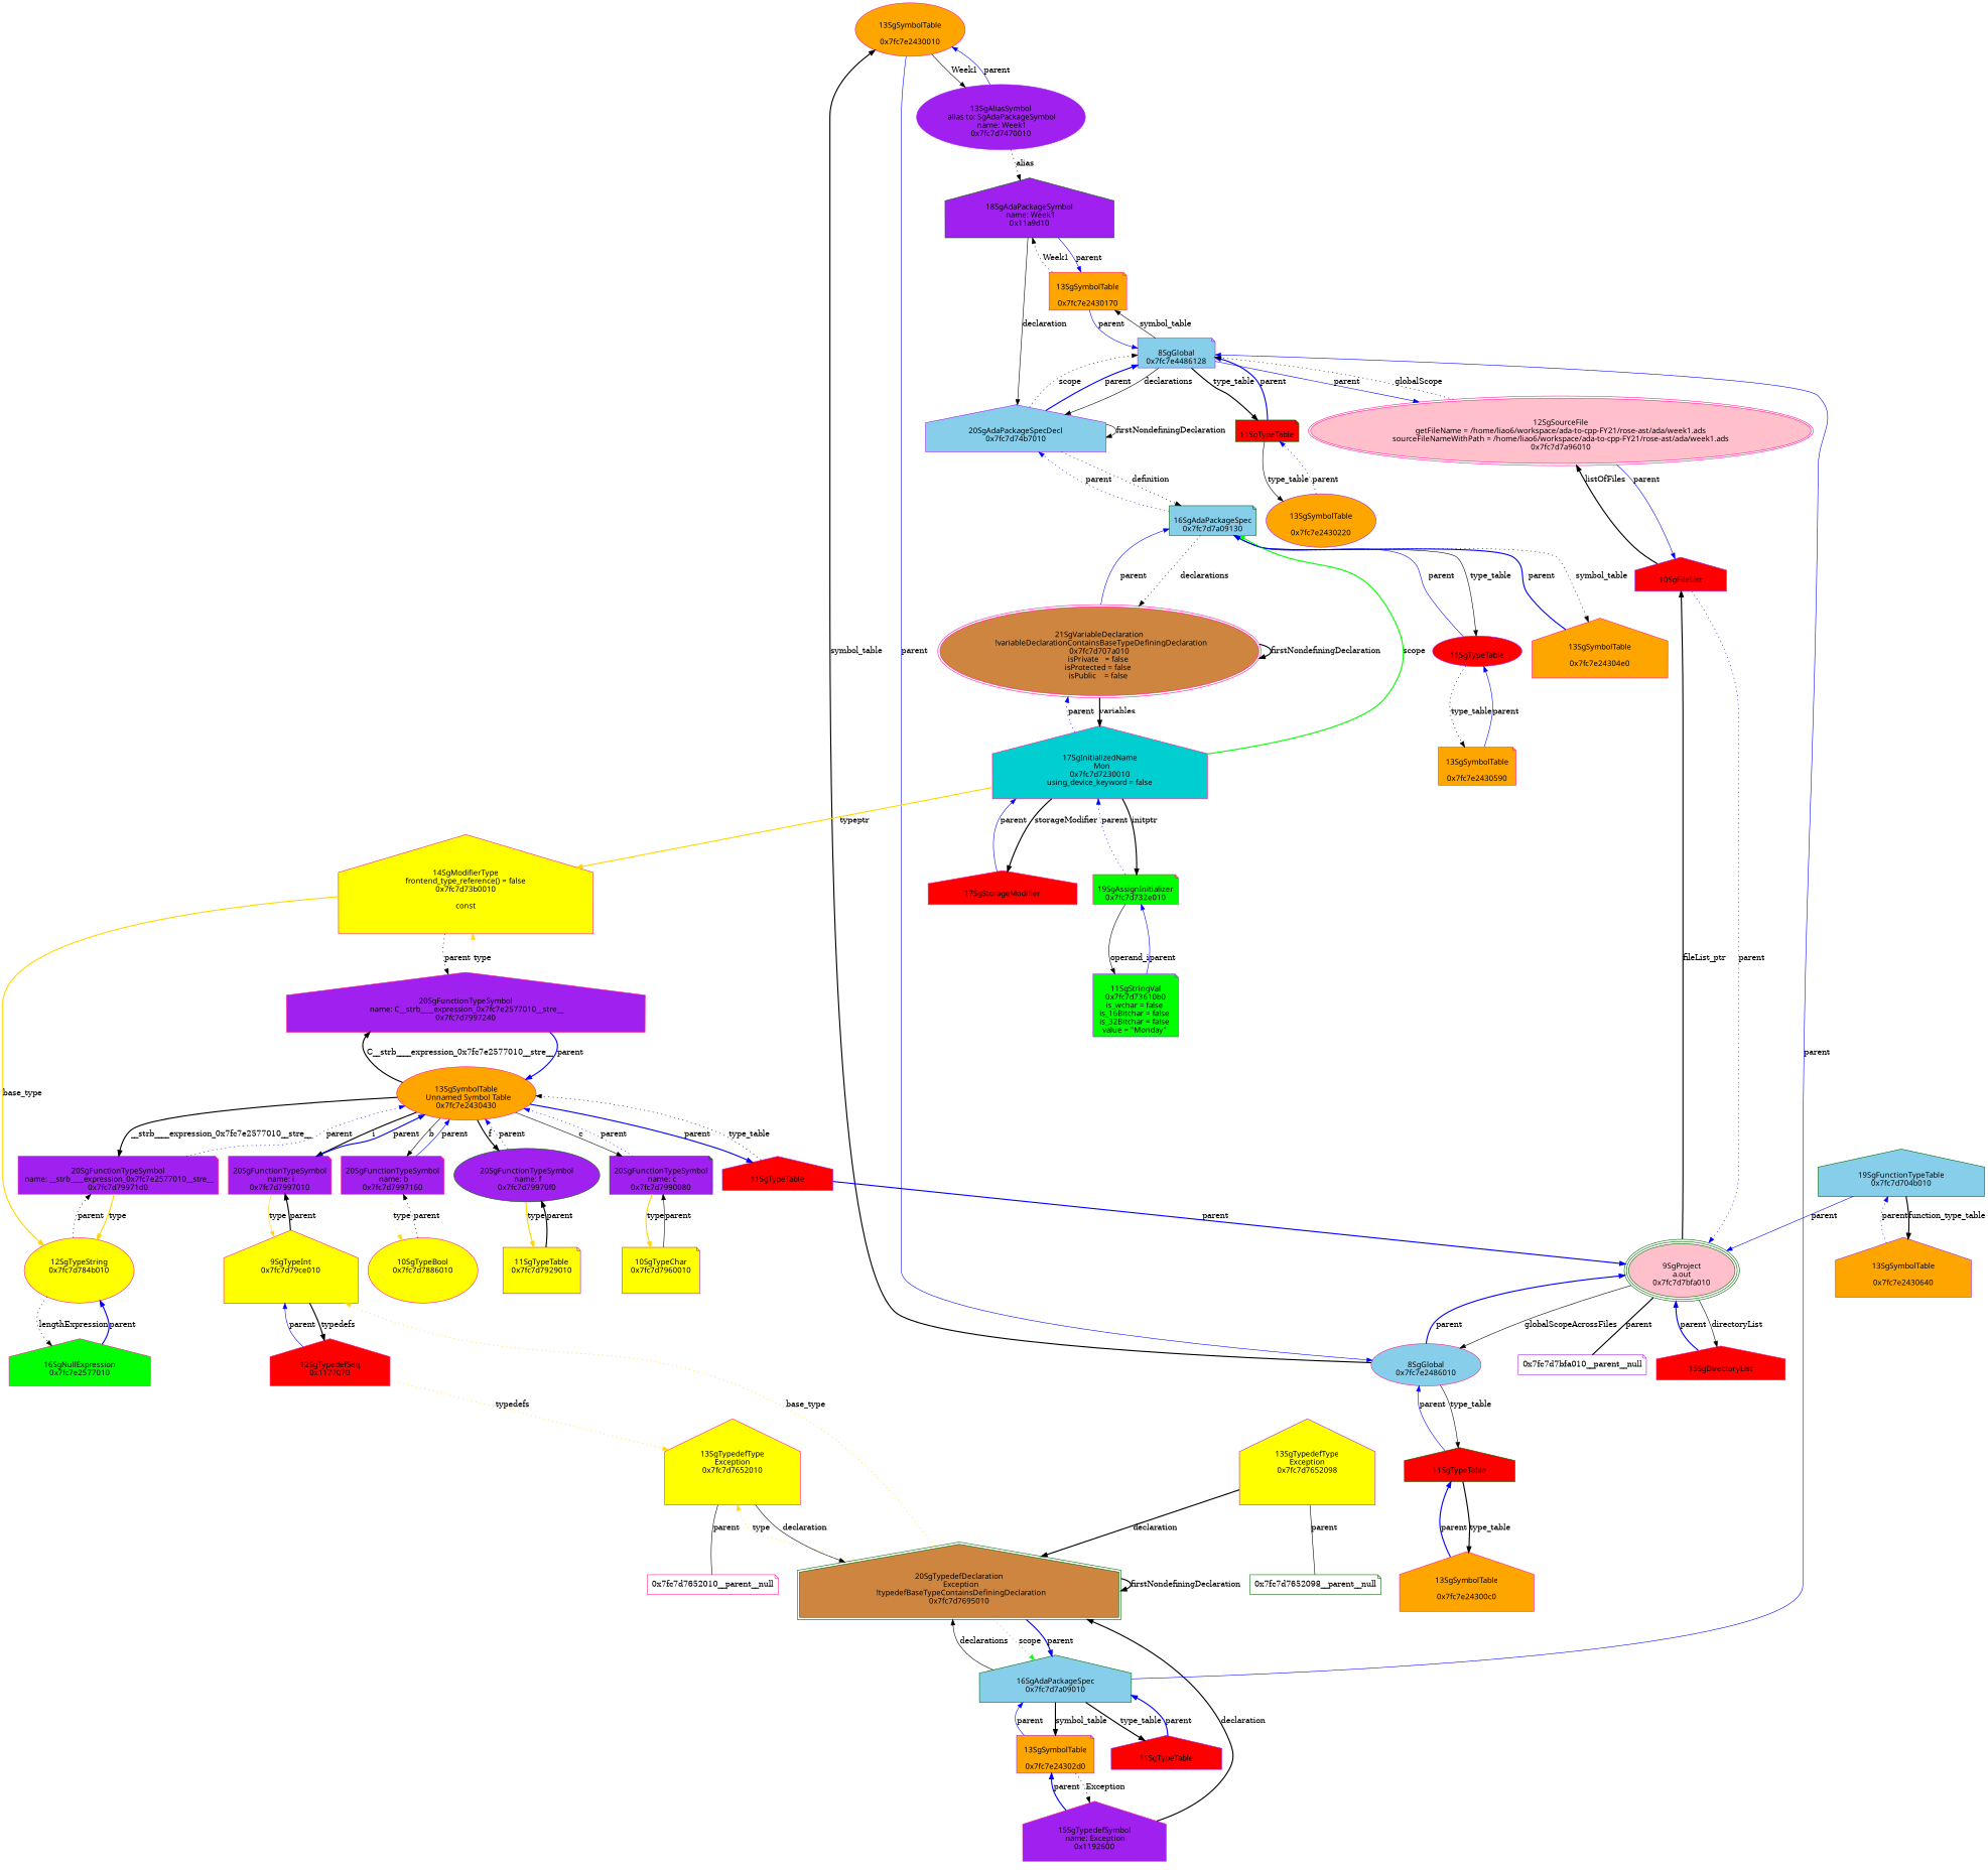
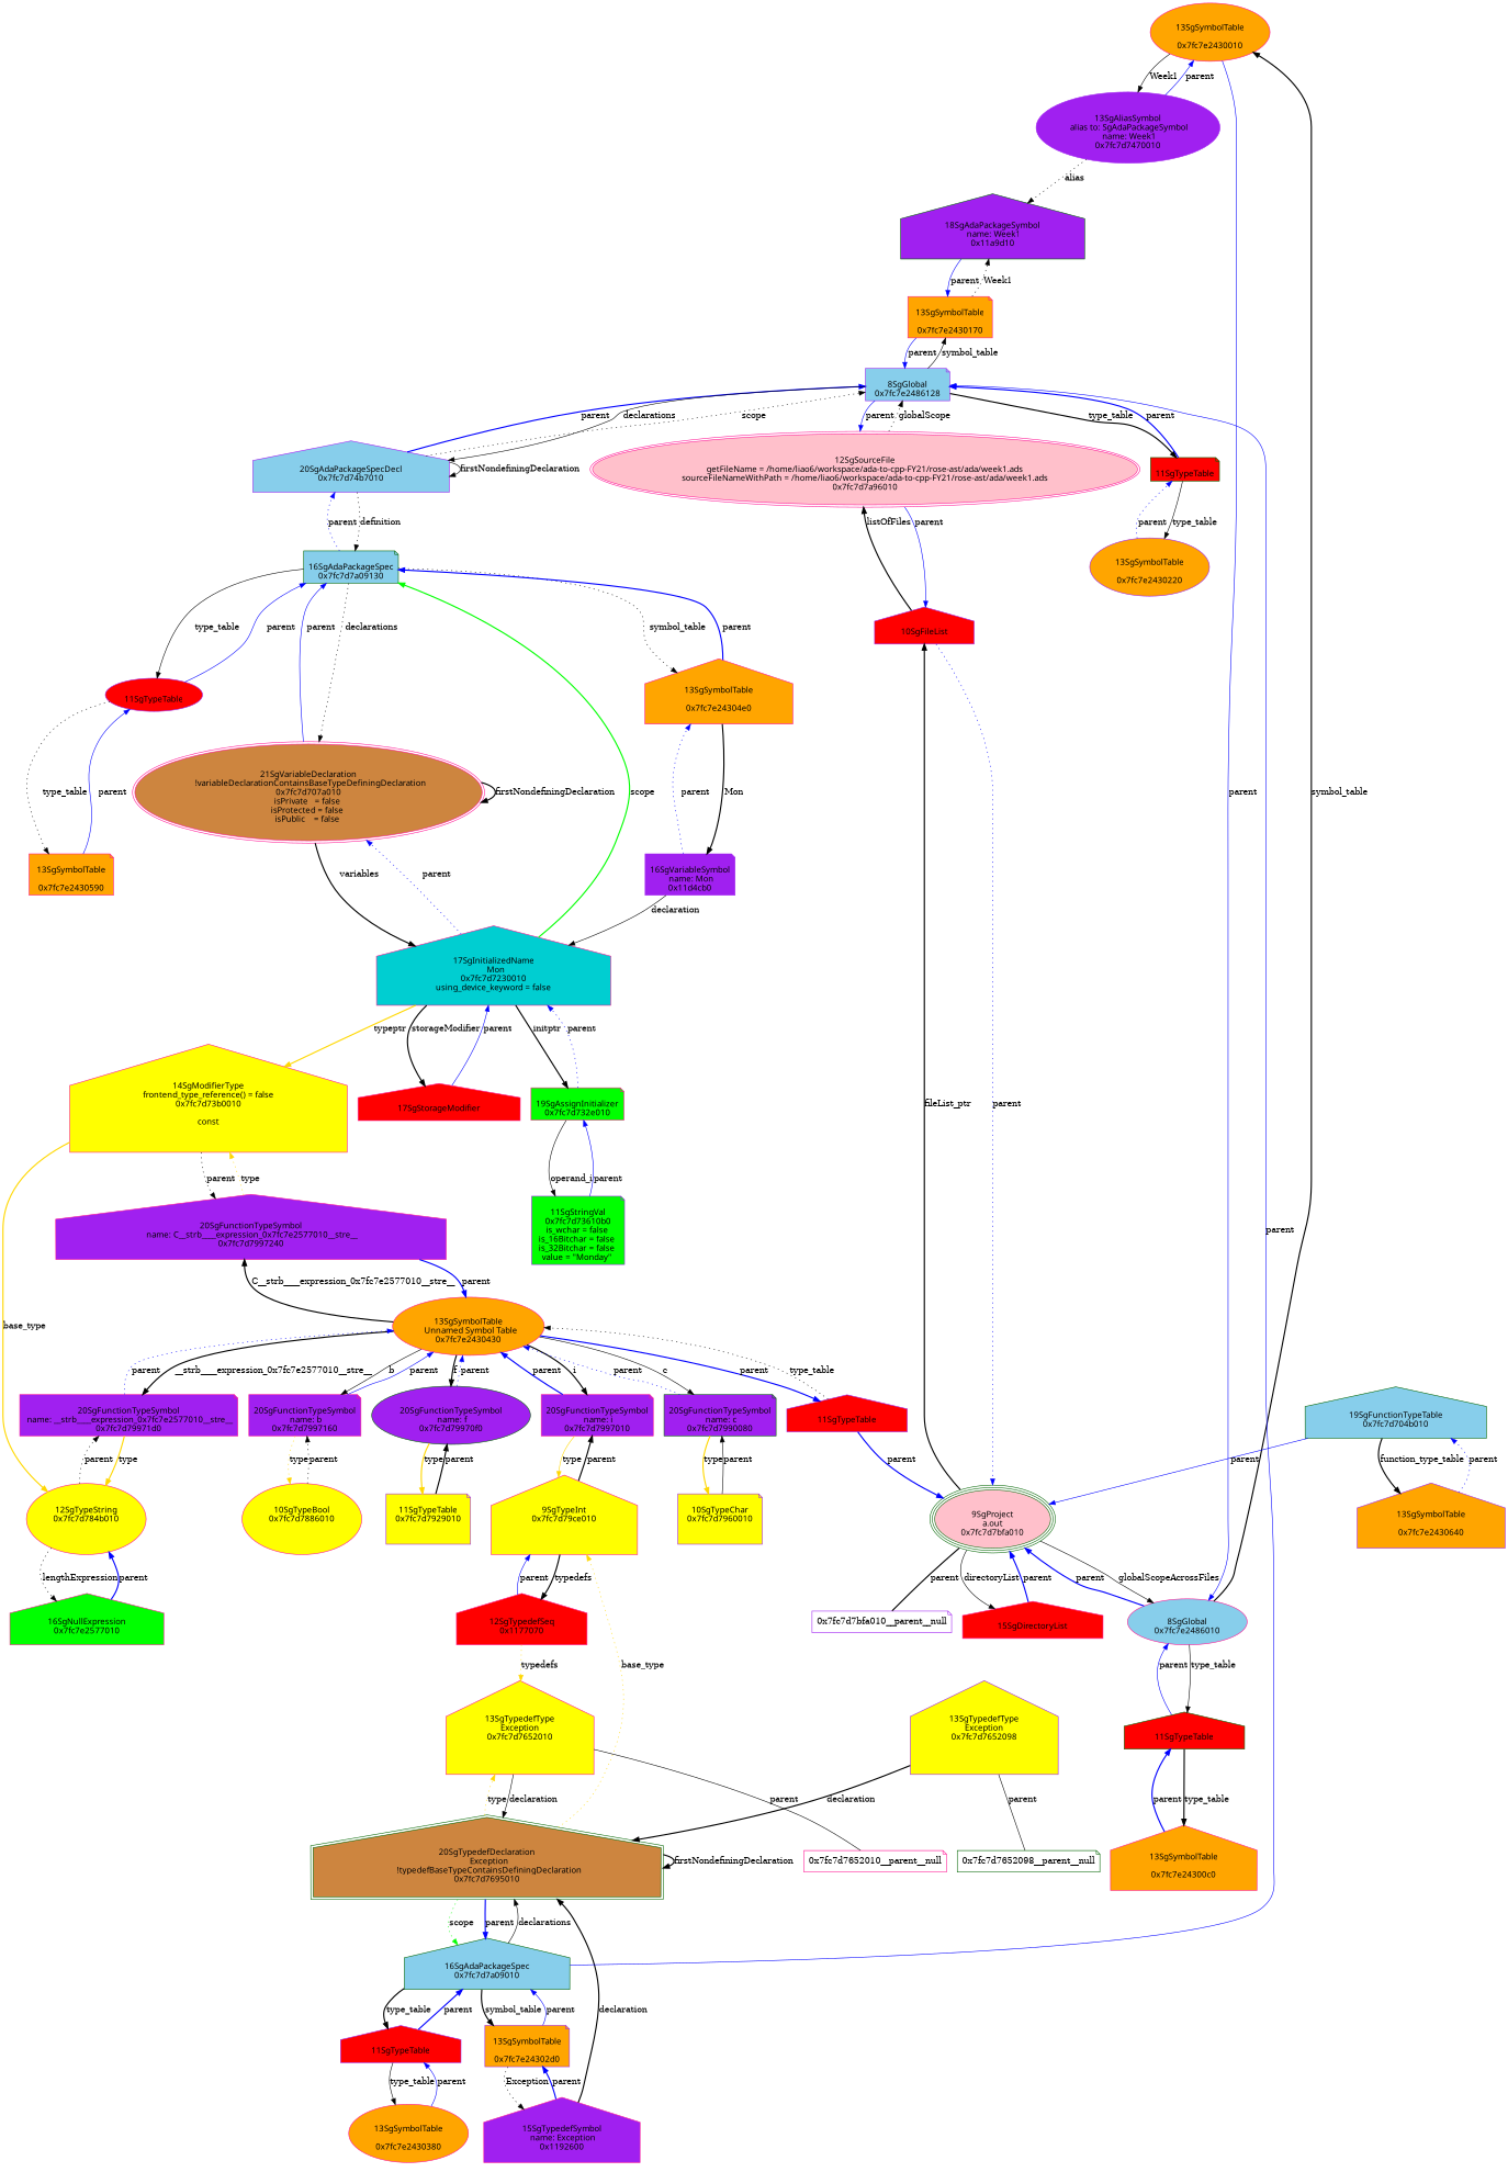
  digraph {
    node [color=deeppink fillcolor=orange fontcolor=black fontname="7x13bold" peripheries=1 regular=0 shape=house sides=5 style=filled]
    edge [dir=forward style=bold]
    n1 [label="\n13SgSymbolTable\n  \n  0x7fc7e2430010  " shape=ellipse]
    n2 [color=purple fillcolor=purple label="\n13SgAliasSymbol\n alias to: SgAdaPackageSymbol\n name: Week1\n  0x7fc7d7470010  " shape=ellipse sides=8]
    n3 [fillcolor=skyblue label="\n8SgGlobal\n  0x7fc7e2486010  " shape=ellipse]
    n4 [color=darkgreen fillcolor=purple label="\n18SgAdaPackageSymbol\n name: Week1\n  0x11a9d10  " sides=8]
    n5 [color=darkgreen fillcolor=red label="\n11SgTypeTable" sides=4]
    n6 [color=darkgreen fillcolor=pink label="\n9SgProject\n  a.out  \n  0x7fc7d7bfa010  " peripheries=3 shape=ellipse]
    n7 [label="\n13SgSymbolTable\n  \n  0x7fc7e2430170  " shape=note]
    n8 [color=purple fillcolor=skyblue label="\n20SgAdaPackageSpecDecl\n  0x7fc7d74b7010  "]
    n9 [label="\n13SgSymbolTable\n  \n  0x7fc7e24300c0  "]
    n10 [color=purple fillcolor=red label="\n10SgFileList" sides=4]
    n11 [fillcolor=red label="\n15SgDirectoryList" sides=4]
    "0x7fc7d7bfa010__parent__null" [color=purple shape=note fillcolor="" fontcolor="" fontname="" peripheries="" regular="" sides="" style=""]
-   n13 [color=purple fillcolor=skyblue label="\n8SgGlobal\n  0x7fc7e4486128  " shape=note]
+   n13 [color=purple fillcolor=skyblue label="\n8SgGlobal\n  0x7fc7e2486128  " shape=note]
    n14 [color=darkgreen fillcolor=red label="\n11SgTypeTable" shape=note sides=4]
    n15 [fillcolor=pink label="\n12SgSourceFile\n  getFileName = /home/liao6/workspace/ada-to-cpp-FY21/rose-ast/ada/week1.ads  \n  sourceFileNameWithPath = /home/liao6/workspace/ada-to-cpp-FY21/rose-ast/ada/week1.ads  \n  0x7fc7d7a96010  " peripheries=2 shape=ellipse]
    n16 [color=darkgreen fillcolor=skyblue label="\n16SgAdaPackageSpec\n  0x7fc7d7a09130  " shape=note]
    n17 [color=purple label="\n13SgSymbolTable\n  \n  0x7fc7e2430220  " shape=ellipse]
    n18 [color=purple label="\n13SgSymbolTable\n  \n  0x7fc7e24302d0  " shape=note]
    n19 [fillcolor=purple label="\n15SgTypedefSymbol\n name: Exception\n  0x1192600  " sides=8]
    n20 [color=darkgreen fillcolor=skyblue label="\n16SgAdaPackageSpec\n  0x7fc7d7a09010  "]
    n21 [color=darkgreen fillcolor=peru label="\n20SgTypedefDeclaration\n  Exception\n  !typedefBaseTypeContainsDefiningDeclaration\n  0x7fc7d7695010  " peripheries=2 sides=8]
    n22 [color=purple fillcolor=red label="\n11SgTypeTable" sides=4]
    n23 [fillcolor=yellow label="\n9SgTypeInt\n  0x7fc7d79ce010  \n   \n   " sides=3]
    n24 [fillcolor=yellow label="\n13SgTypedefType\nException\n  0x7fc7d7652010  \n   \n   " sides=3]
+   n25 [label="\n13SgSymbolTable\n  \n  0x7fc7e2430380  " shape=ellipse]
    n26 [label="\n13SgSymbolTable\n  Unnamed Symbol Table\n  0x7fc7e2430430  " shape=ellipse]
    n27 [fillcolor=purple label="\n20SgFunctionTypeSymbol\n name: C__strb____expression_0x7fc7e2577010__stre__\n  0x7fc7d7997240  " sides=8]
    n28 [fillcolor=purple label="\n20SgFunctionTypeSymbol\n name: __strb____expression_0x7fc7e2577010__stre__\n  0x7fc7d79971d0  " shape=note sides=8]
    n29 [fillcolor=purple label="\n20SgFunctionTypeSymbol\n name: b\n  0x7fc7d7997160  " shape=note sides=8]
    n30 [color=darkgreen fillcolor=purple label="\n20SgFunctionTypeSymbol\n name: f\n  0x7fc7d79970f0  " shape=ellipse sides=8]
    n31 [color=darkgreen fillcolor=purple label="\n20SgFunctionTypeSymbol\n name: c\n  0x7fc7d7990080  " shape=note sides=8]
    n32 [fillcolor=purple label="\n20SgFunctionTypeSymbol\n name: i\n  0x7fc7d7997010  " shape=note sides=8]
    n33 [color=purple fillcolor=red label="\n11SgTypeTable" sides=4]
    n34 [fillcolor=yellow label="\n14SgModifierType\n    frontend_type_reference() = false    \n  0x7fc7d73b0010  \n   \n const \n   " sides=3]
    n35 [fillcolor=yellow label="\n12SgTypeString\n  0x7fc7d784b010  \n   \n   " shape=ellipse sides=3]
    n36 [fillcolor=yellow label="\n10SgTypeBool\n  0x7fc7d7886010  \n   \n   " shape=ellipse sides=3]
    n37 [color=purple fillcolor=yellow label="\n11SgTypeTable\n  0x7fc7d7929010  \n   \n   " shape=note sides=3]
    n38 [color=purple fillcolor=yellow label="\n10SgTypeChar\n  0x7fc7d7960010  \n   \n   " shape=note sides=3]
    n39 [fillcolor=green label="\n16SgNullExpression\n  0x7fc7e2577010  " sides=6]
    n40 [fillcolor=red label="\n12SgTypedefSeq\n  0x1177070  "]
    n41 [label="\n13SgSymbolTable\n  \n  0x7fc7e24304e0  "]
+   n42 [color=purple fillcolor=purple label="\n16SgVariableSymbol\n name: Mon\n  0x11d4cb0  " shape=note sides=8]
    n43 [fillcolor=darkturquoise label="\n17SgInitializedName\n  Mon\n  0x7fc7d7230010  \n  using_device_keyword = false  "]
    n44 [color=purple fillcolor=red label="\n11SgTypeTable" shape=ellipse sides=4]
    n45 [fillcolor=peru label="\n21SgVariableDeclaration\n  !variableDeclarationContainsBaseTypeDefiningDeclaration\n  0x7fc7d707a010  \n isPrivate   = false  \n isProtected = false  \n isPublic    = false  " peripheries=2 shape=ellipse sides=8]
    n46 [fillcolor=red label="\n17SgStorageModifier" sides=4]
    n47 [fillcolor=green label="\n19SgAssignInitializer\n  0x7fc7d732e010  " shape=note sides=6]
    n48 [label="\n13SgSymbolTable\n  \n  0x7fc7e2430590  " shape=note]
    n49 [color=purple label="\n13SgSymbolTable\n  \n  0x7fc7e2430640  "]
    n50 [color=darkgreen fillcolor=skyblue label="\n19SgFunctionTypeTable\n  0x7fc7d704b010  "]
    n51 [color=purple fillcolor=green label="\n11SgStringVal\n  0x7fc7d73610b0  \n is_wchar = false  \n is_16Bitchar = false  \n is_32Bitchar = false  \n value = \"Monday\"  " shape=note sides=6]
    "0x7fc7d7652010__parent__null" [shape=note fillcolor="" fontcolor="" fontname="" peripheries="" regular="" sides="" style=""]
    n53 [color=purple fillcolor=yellow label="\n13SgTypedefType\nException\n  0x7fc7d7652098  \n   \n   " sides=3]
    "0x7fc7d7652098__parent__null" [color=darkgreen shape=note fillcolor="" fontcolor="" fontname="" peripheries="" regular="" sides="" style=""]
    n1 -> n2 [label=Week1 style=solid]
    n1 -> n3 [color=blue label=parent style=solid]
    n2 -> n1 [color=blue label=parent style=solid]
    n2 -> n4 [label=alias style=dotted]
    n3 -> n1 [label=symbol_table]
    n3 -> n5 [label=type_table style=solid]
    n3 -> n6 [color=blue label=parent]
    n4 -> n7 [color=blue label=parent style=solid]
-   n4 -> n8 [label=declaration style=solid]
    n5 -> n3 [color=blue label=parent style=solid]
    n5 -> n9 [label=type_table]
    n6 -> n3 [label=globalScopeAcrossFiles style=solid]
    n6 -> n10 [label=fileList_ptr]
    n6 -> n11 [label=directoryList style=solid]
    n6 -> "0x7fc7d7bfa010__parent__null" [dir=none label=parent]
    n7 -> n4 [label=Week1 style=dotted]
    n7 -> n13 [color=blue label=parent style=solid]
    n8 -> n8 [label=firstNondefiningDeclaration style=solid]
    n8 -> n13 [label=scope style=dotted]
    n8 -> n13 [color=blue label=parent]
    n8 -> n16 [label=definition style=dotted]
    n9 -> n5 [color=blue label=parent]
    n10 -> n6 [color=blue label=parent style=dotted]
    n10 -> n15 [label=listOfFiles]
    n11 -> n6 [color=blue label=parent]
    n13 -> n7 [label=symbol_table style=solid]
    n13 -> n8 [label=declarations style=solid]
    n13 -> n14 [label=type_table]
    n13 -> n15 [color=blue label=parent style=solid]
    n14 -> n13 [color=blue label=parent]
    n14 -> n17 [label=type_table style=solid]
    n15 -> n10 [color=blue label=parent style=solid]
    n15 -> n13 [label=globalScope style=dotted]
    n16 -> n8 [color=blue label=parent style=dotted]
    n16 -> n41 [label=symbol_table style=dotted]
    n16 -> n44 [label=type_table style=solid]
    n16 -> n45 [label=declarations style=dotted]
    n17 -> n14 [color=blue label=parent style=dotted]
    n18 -> n19 [label=Exception style=dotted]
    n18 -> n20 [color=blue label=parent style=solid]
    n19 -> n18 [color=blue label=parent]
    n19 -> n21 [label=declaration]
    n20 -> n13 [color=blue label=parent style=solid]
    n20 -> n18 [label=symbol_table]
    n20 -> n21 [label=declarations style=solid]
    n20 -> n22 [label=type_table]
    n21 -> n20 [color=green label=scope style=dotted]
    n21 -> n20 [color=blue label=parent]
    n21 -> n21 [label=firstNondefiningDeclaration]
    n21 -> n23 [color=gold1 label=base_type style=dotted]
    n21 -> n24 [color=gold1 label=type style=dotted]
    n22 -> n20 [color=blue label=parent]
+   n22 -> n25 [label=type_table style=solid]
    n23 -> n32 [label=parent]
    n23 -> n40 [label=typedefs]
    n24 -> n21 [label=declaration style=solid]
    n24 -> "0x7fc7d7652010__parent__null" [dir=none label=parent style=solid]
+   n25 -> n22 [color=blue label=parent style=solid]
    n26 -> n27 [label=C__strb____expression_0x7fc7e2577010__stre__]
    n26 -> n28 [label=__strb____expression_0x7fc7e2577010__stre__]
    n26 -> n29 [label=b style=solid]
    n26 -> n30 [label=f]
    n26 -> n31 [label=c style=solid]
    n26 -> n32 [label=i]
    n26 -> n33 [color=blue label=parent]
    n27 -> n26 [color=blue label=parent]
    n27 -> n34 [color=gold1 label=type style=dotted]
    n28 -> n26 [color=blue label=parent style=dotted]
    n28 -> n35 [color=gold1 label=type]
    n29 -> n26 [color=blue label=parent style=solid]
    n29 -> n36 [color=gold1 label=type style=dotted]
    n30 -> n26 [color=blue label=parent style=dotted]
    n30 -> n37 [color=gold1 label=type]
    n31 -> n26 [color=blue label=parent style=dotted]
    n31 -> n38 [color=gold1 label=type]
    n32 -> n23 [color=gold1 label=type style=solid]
    n32 -> n26 [color=blue label=parent]
    n33 -> n6 [color=blue label=parent]
    n33 -> n26 [label=type_table style=dotted]
    n34 -> n27 [label=parent style=dotted]
    n34 -> n35 [color=gold1 label=base_type]
    n35 -> n28 [label=parent style=dotted]
    n35 -> n39 [label=lengthExpression style=dotted]
    n36 -> n29 [label=parent style=dotted]
    n37 -> n30 [label=parent]
    n38 -> n31 [label=parent style=solid]
    n39 -> n35 [color=blue label=parent]
    n40 -> n23 [color=blue label=parent style=solid]
    n40 -> n24 [color=gold1 label=typedefs style=dotted]
    n41 -> n16 [color=blue label=parent]
+   n41 -> n42 [label=Mon]
+   n42 -> n41 [color=blue label=parent style=dotted]
+   n42 -> n43 [label=declaration style=solid]
    n43 -> n16 [color=green label=scope]
    n43 -> n34 [color=gold1 label=typeptr]
    n43 -> n45 [color=blue label=parent style=dotted]
    n43 -> n46 [label=storageModifier]
    n43 -> n47 [label=initptr]
    n44 -> n16 [color=blue label=parent style=solid]
    n44 -> n48 [label=type_table style=dotted]
    n45 -> n16 [color=blue label=parent style=solid]
    n45 -> n43 [label=variables]
    n45 -> n45 [label=firstNondefiningDeclaration]
    n46 -> n43 [color=blue label=parent style=solid]
    n47 -> n43 [color=blue label=parent style=dotted]
    n47 -> n51 [label=operand_i style=solid]
    n48 -> n44 [color=blue label=parent style=solid]
    n49 -> n50 [color=blue label=parent style=dotted]
    n50 -> n6 [color=blue label=parent style=solid]
    n50 -> n49 [label=function_type_table]
    n51 -> n47 [color=blue label=parent style=solid]
    n53 -> n21 [label=declaration]
    n53 -> "0x7fc7d7652098__parent__null" [dir=none label=parent style=solid]
  }
